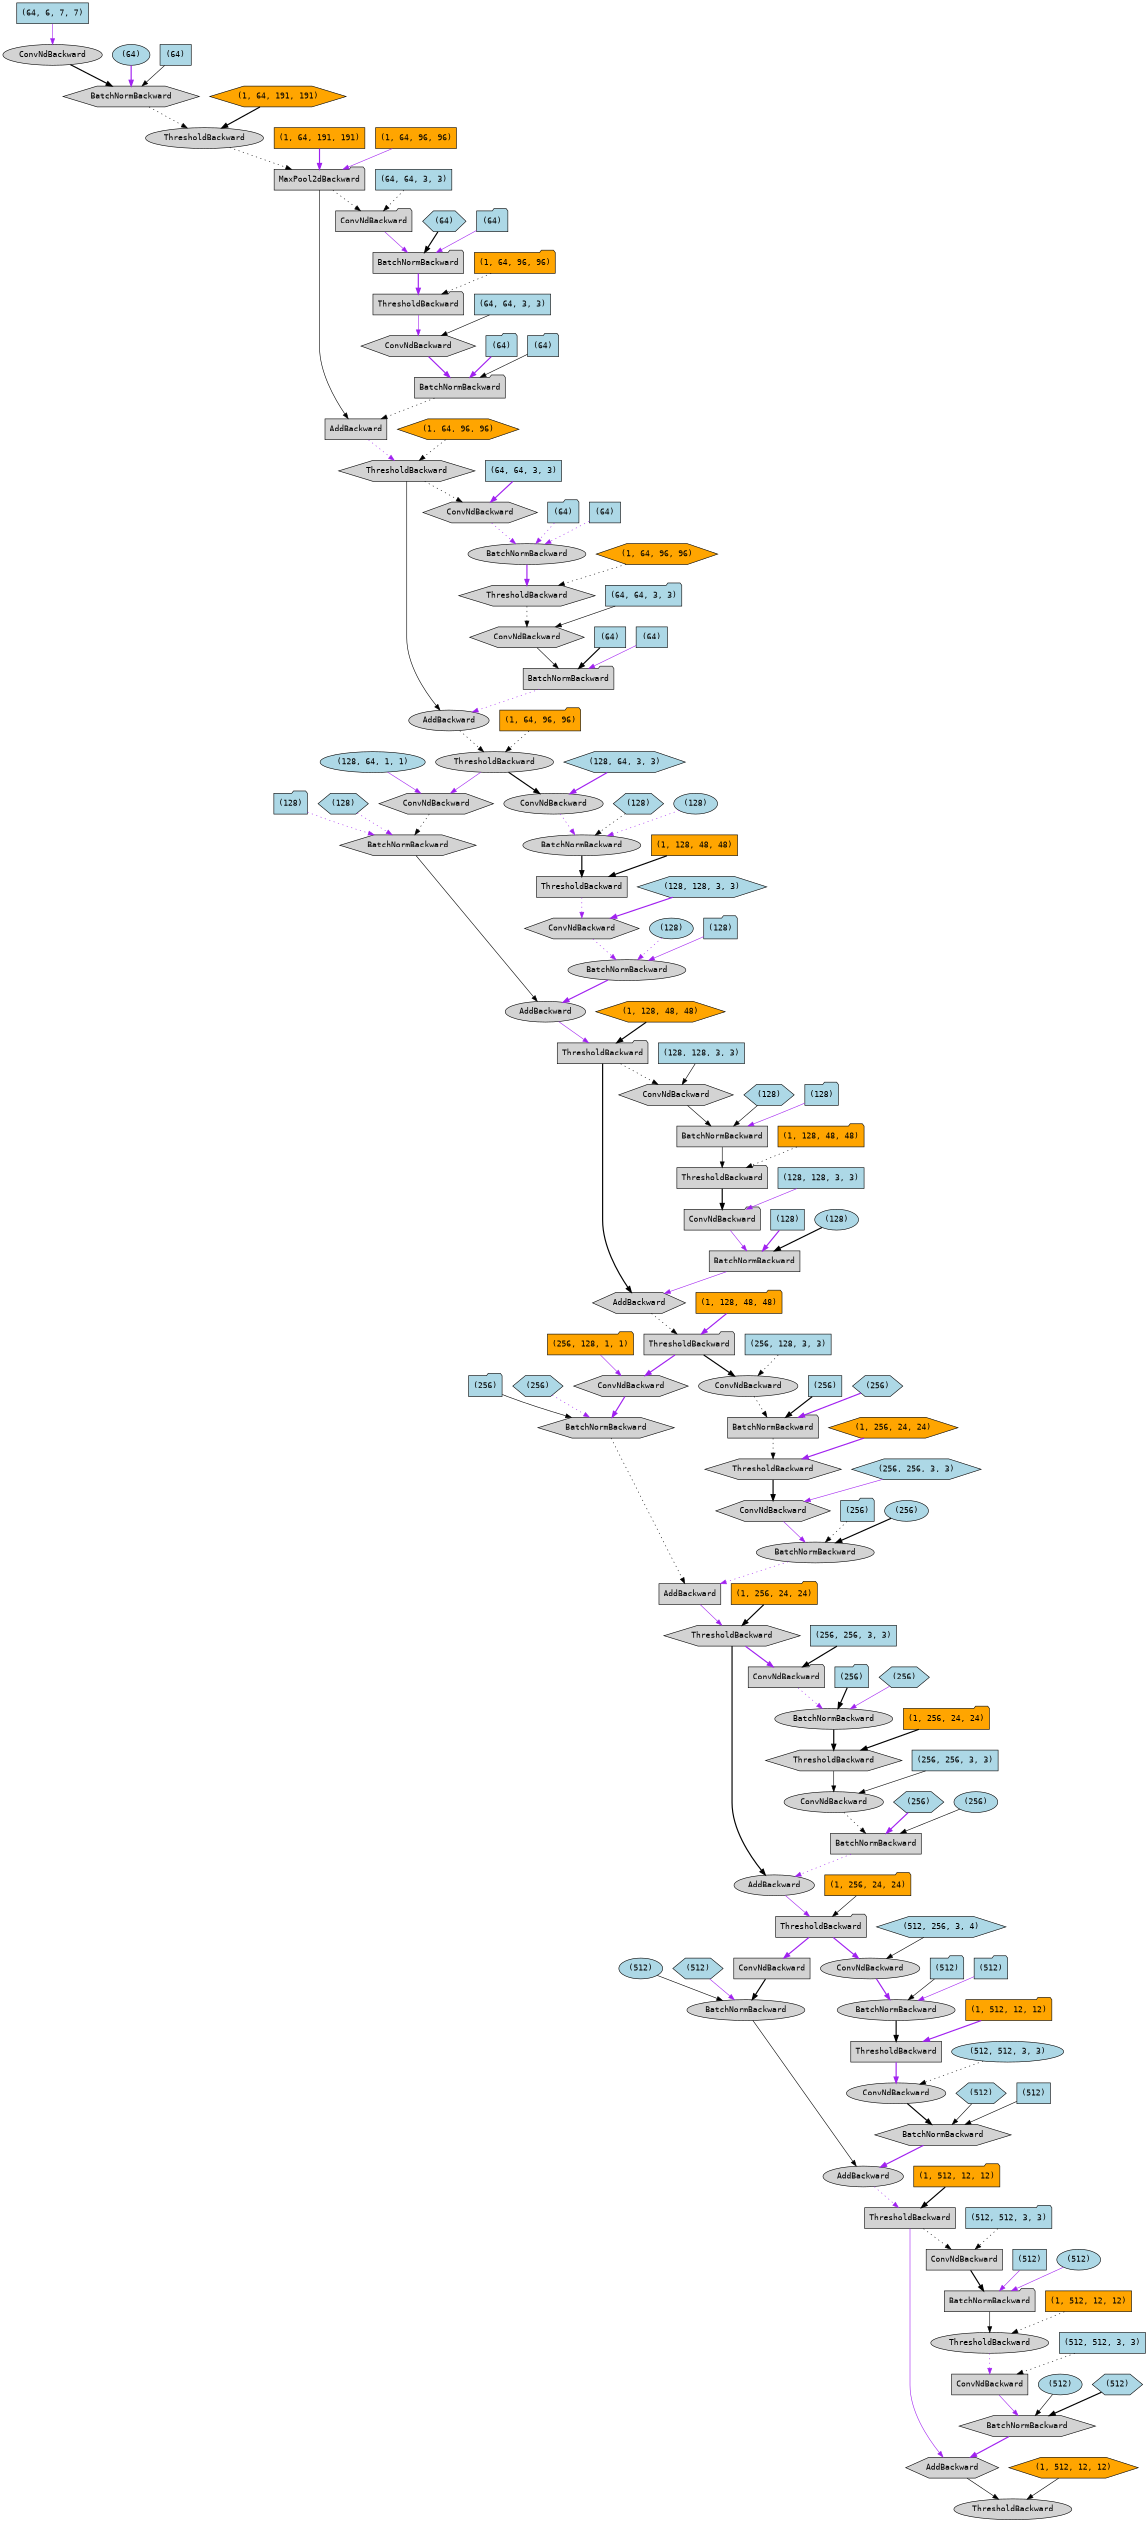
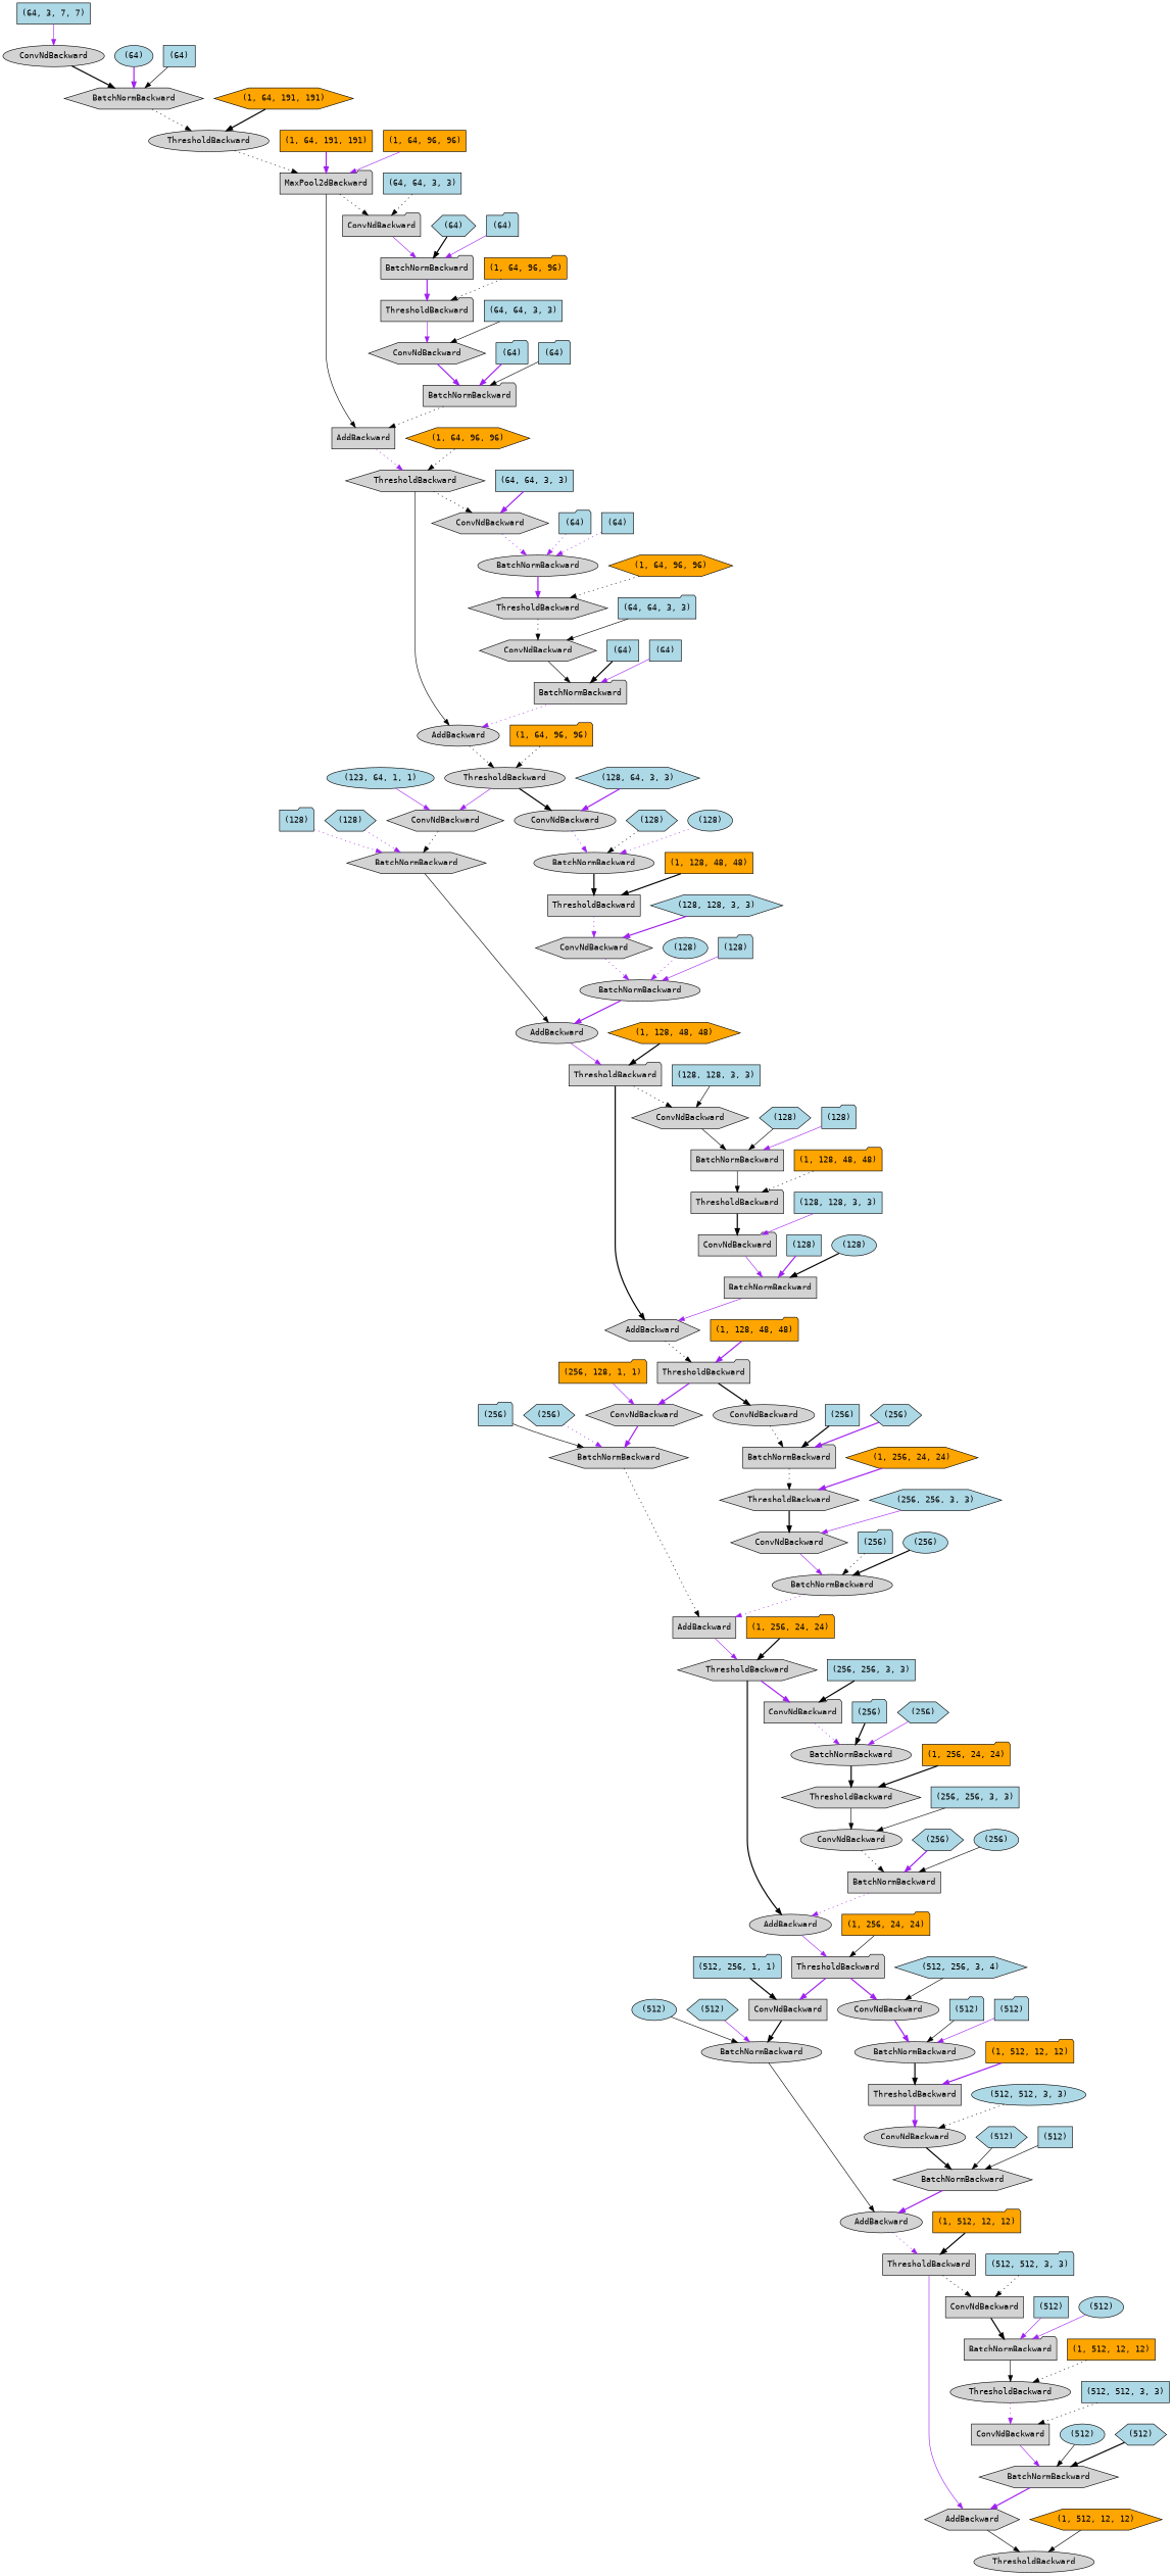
  digraph {
    fontname="DejaVu Sans Mono"
    node [fontname="DejaVu Sans Mono" shape=hexagon style=filled]
    edge [color=black fontname="DejaVu Sans Mono" style=solid]
    n1 [label=ThresholdBackward shape=ellipse]
    n2 [label=AddBackward]
    n3 [label=BatchNormBackward]
    n4 [label=ConvNdBackward shape=box]
    n5 [label=ThresholdBackward shape=ellipse]
    n6 [label=BatchNormBackward shape=folder]
    n7 [label=ConvNdBackward shape=box]
    n8 [label=ThresholdBackward shape=box]
    n9 [label=AddBackward shape=ellipse]
    n10 [label=BatchNormBackward]
    n11 [label=ConvNdBackward shape=ellipse]
    n12 [label=ThresholdBackward shape=box]
    n13 [label=BatchNormBackward shape=ellipse]
    n14 [label=ConvNdBackward shape=ellipse]
    n15 [label=ThresholdBackward shape=folder]
    n16 [label=ConvNdBackward shape=box]
    n17 [label=BatchNormBackward shape=ellipse]
    n18 [label=AddBackward shape=ellipse]
    n19 [label=BatchNormBackward shape=box]
    n20 [label=ConvNdBackward shape=ellipse]
    n21 [label=ThresholdBackward]
    n22 [label=BatchNormBackward shape=ellipse]
    n23 [label=ConvNdBackward shape=folder]
    n24 [label=ThresholdBackward]
    n25 [label=AddBackward shape=box]
    n26 [label=BatchNormBackward shape=ellipse]
    n27 [label=ConvNdBackward]
    n28 [label=ThresholdBackward]
    n29 [label=BatchNormBackward shape=folder]
    n30 [label=ConvNdBackward shape=ellipse]
    n31 [label=ThresholdBackward shape=folder]
    n32 [label=ConvNdBackward]
    n33 [label=BatchNormBackward]
    n34 [label=AddBackward]
    n35 [label=BatchNormBackward shape=box]
    n36 [label=ConvNdBackward shape=folder]
    n37 [label=ThresholdBackward shape=folder]
    n38 [label=BatchNormBackward shape=box]
    n39 [label=ConvNdBackward]
    n40 [label=ThresholdBackward shape=folder]
    n41 [label=AddBackward shape=ellipse]
    n42 [label=BatchNormBackward shape=ellipse]
    n43 [label=ConvNdBackward]
    n44 [label=ThresholdBackward shape=box]
    n45 [label=BatchNormBackward shape=ellipse]
    n46 [label=ConvNdBackward shape=ellipse]
    n47 [label=ThresholdBackward shape=ellipse]
    n48 [label=ConvNdBackward]
    n49 [label=BatchNormBackward]
    n50 [label=AddBackward shape=ellipse]
    n51 [label=BatchNormBackward shape=folder]
    n52 [label=ConvNdBackward]
    n53 [label=ThresholdBackward]
    n54 [label=BatchNormBackward shape=ellipse]
    n55 [label=ConvNdBackward]
    n56 [label=ThresholdBackward]
    n57 [label=AddBackward shape=box]
    n58 [label=BatchNormBackward shape=folder]
    n59 [label=ConvNdBackward]
    n60 [label=ThresholdBackward shape=folder]
    n61 [label=BatchNormBackward shape=folder]
    n62 [label=ConvNdBackward shape=folder]
    n63 [label=MaxPool2dBackward shape=folder]
    n64 [label=ThresholdBackward shape=ellipse]
    n65 [label=BatchNormBackward]
    n66 [label=ConvNdBackward shape=ellipse]
-   n67 [fillcolor=lightblue label="(64, 6, 7, 7)" shape=box]
+   n67 [fillcolor=lightblue label="(64, 3, 7, 7)" shape=box]
    n68 [fillcolor=lightblue label="(64)" shape=ellipse]
    n69 [fillcolor=lightblue label="(64)" shape=box]
    n70 [fillcolor=orange label="(1, 64, 191, 191)"]
    n71 [fillcolor=orange label="(1, 64, 191, 191)" shape=box]
    n72 [fillcolor=orange label="(1, 64, 96, 96)" shape=box]
    n73 [fillcolor=lightblue label="(64, 64, 3, 3)" shape=box]
    n74 [fillcolor=lightblue label="(64)"]
    n75 [fillcolor=lightblue label="(64)" shape=folder]
    n76 [fillcolor=orange label="(1, 64, 96, 96)" shape=folder]
    n77 [fillcolor=lightblue label="(64, 64, 3, 3)" shape=box]
    n78 [fillcolor=lightblue label="(64)" shape=folder]
    n79 [fillcolor=lightblue label="(64)" shape=folder]
    n80 [fillcolor=orange label="(1, 64, 96, 96)"]
    n81 [fillcolor=lightblue label="(64, 64, 3, 3)" shape=box]
    n82 [fillcolor=lightblue label="(64)" shape=folder]
    n83 [fillcolor=lightblue label="(64)" shape=box]
    n84 [fillcolor=orange label="(1, 64, 96, 96)"]
    n85 [fillcolor=lightblue label="(64, 64, 3, 3)" shape=folder]
    n86 [fillcolor=lightblue label="(64)" shape=box]
    n87 [fillcolor=lightblue label="(64)" shape=box]
    n88 [fillcolor=orange label="(1, 64, 96, 96)" shape=folder]
    n89 [fillcolor=lightblue label="(128, 64, 3, 3)"]
    n90 [fillcolor=lightblue label="(128)"]
    n91 [fillcolor=lightblue label="(128)" shape=ellipse]
    n92 [fillcolor=orange label="(1, 128, 48, 48)" shape=box]
    n93 [fillcolor=lightblue label="(128, 128, 3, 3)"]
    n94 [fillcolor=lightblue label="(128)" shape=ellipse]
    n95 [fillcolor=lightblue label="(128)" shape=folder]
-   n96 [fillcolor=lightblue label="(128, 64, 1, 1)" shape=ellipse]
+   n96 [fillcolor=lightblue label="(123, 64, 1, 1)" shape=ellipse]
    n97 [fillcolor=lightblue label="(128)" shape=folder]
    n98 [fillcolor=lightblue label="(128)"]
    n99 [fillcolor=orange label="(1, 128, 48, 48)"]
    n100 [fillcolor=lightblue label="(128, 128, 3, 3)" shape=box]
    n101 [fillcolor=lightblue label="(128)"]
    n102 [fillcolor=lightblue label="(128)" shape=folder]
    n103 [fillcolor=orange label="(1, 128, 48, 48)" shape=folder]
    n104 [fillcolor=lightblue label="(128, 128, 3, 3)" shape=box]
    n105 [fillcolor=lightblue label="(128)" shape=box]
    n106 [fillcolor=lightblue label="(128)" shape=ellipse]
    n107 [fillcolor=orange label="(1, 128, 48, 48)" shape=folder]
-   n108 [fillcolor=lightblue label="(256, 128, 3, 3)" shape=box]
    n109 [fillcolor=lightblue label="(256)" shape=box]
    n110 [fillcolor=lightblue label="(256)"]
    n111 [fillcolor=orange label="(1, 256, 24, 24)"]
    n112 [fillcolor=lightblue label="(256, 256, 3, 3)"]
    n113 [fillcolor=lightblue label="(256)" shape=folder]
    n114 [fillcolor=lightblue label="(256)" shape=ellipse]
    n115 [fillcolor=orange label="(256, 128, 1, 1)" shape=folder]
    n116 [fillcolor=lightblue label="(256)" shape=folder]
    n117 [fillcolor=lightblue label="(256)"]
    n118 [fillcolor=orange label="(1, 256, 24, 24)" shape=folder]
    n119 [fillcolor=lightblue label="(256, 256, 3, 3)" shape=box]
    n120 [fillcolor=lightblue label="(256)" shape=folder]
    n121 [fillcolor=lightblue label="(256)"]
    n122 [fillcolor=orange label="(1, 256, 24, 24)" shape=folder]
    n123 [fillcolor=lightblue label="(256, 256, 3, 3)" shape=box]
    n124 [fillcolor=lightblue label="(256)"]
    n125 [fillcolor=lightblue label="(256)" shape=ellipse]
    n126 [fillcolor=orange label="(1, 256, 24, 24)" shape=folder]
    n127 [fillcolor=lightblue label="(512, 256, 3, 4)"]
    n128 [fillcolor=lightblue label="(512)" shape=folder]
    n129 [fillcolor=lightblue label="(512)" shape=folder]
    n130 [fillcolor=orange label="(1, 512, 12, 12)" shape=folder]
    n131 [fillcolor=lightblue label="(512, 512, 3, 3)" shape=ellipse]
    n132 [fillcolor=lightblue label="(512)"]
    n133 [fillcolor=lightblue label="(512)" shape=box]
+   n134 [fillcolor=lightblue label="(512, 256, 1, 1)" shape=folder]
    n135 [fillcolor=lightblue label="(512)" shape=ellipse]
    n136 [fillcolor=lightblue label="(512)"]
    n137 [fillcolor=orange label="(1, 512, 12, 12)" shape=folder]
    n138 [fillcolor=lightblue label="(512, 512, 3, 3)" shape=folder]
    n139 [fillcolor=lightblue label="(512)" shape=box]
    n140 [fillcolor=lightblue label="(512)" shape=ellipse]
    n141 [fillcolor=orange label="(1, 512, 12, 12)" shape=box]
    n142 [fillcolor=lightblue label="(512, 512, 3, 3)" shape=box]
    n143 [fillcolor=lightblue label="(512)" shape=ellipse]
    n144 [fillcolor=lightblue label="(512)"]
    n145 [fillcolor=orange label="(1, 512, 12, 12)"]
    n2 -> n1
    n3 -> n2 [color=purple style=bold]
    n4 -> n3 [color=purple]
    n5 -> n4 [color=purple style=dotted]
    n6 -> n5
    n7 -> n6 [style=bold]
    n8 -> n2 [color=purple]
    n8 -> n7 [style=dotted]
    n9 -> n8 [color=purple style=dotted]
    n10 -> n9 [color=purple style=bold]
    n11 -> n10 [style=bold]
    n12 -> n11 [color=purple style=bold]
    n13 -> n12 [style=bold]
    n14 -> n13 [color=purple style=bold]
    n15 -> n14 [color=purple style=bold]
    n15 -> n16 [color=purple style=bold]
    n16 -> n17 [style=bold]
    n17 -> n9
    n18 -> n15 [color=purple]
    n19 -> n18 [color=purple style=dotted]
    n20 -> n19 [style=dotted]
    n21 -> n20
    n22 -> n21 [style=bold]
    n23 -> n22 [color=purple style=dotted]
    n24 -> n18 [style=bold]
    n24 -> n23 [color=purple style=bold]
    n25 -> n24 [color=purple]
    n26 -> n25 [color=purple style=dotted]
    n27 -> n26 [color=purple]
    n28 -> n27 [style=bold]
    n29 -> n28 [style=dotted]
    n30 -> n29 [style=dotted]
    n31 -> n30 [style=bold]
    n31 -> n32 [color=purple style=bold]
    n32 -> n33 [color=purple style=bold]
    n33 -> n25 [style=dotted]
    n34 -> n31 [style=dotted]
    n35 -> n34 [color=purple]
    n36 -> n35 [color=purple]
    n37 -> n36 [style=bold]
    n38 -> n37
    n39 -> n38
    n40 -> n34 [style=bold]
    n40 -> n39 [style=dotted]
    n41 -> n40 [color=purple]
    n42 -> n41 [color=purple style=bold]
    n43 -> n42 [color=purple style=dotted]
    n44 -> n43 [color=purple style=dotted]
    n45 -> n44 [style=bold]
    n46 -> n45 [color=purple style=dotted]
    n47 -> n46 [style=bold]
    n47 -> n48 [color=purple]
    n48 -> n49 [style=dotted]
    n49 -> n41
    n50 -> n47 [style=dotted]
    n51 -> n50 [color=purple style=dotted]
    n52 -> n51
    n53 -> n52 [style=dotted]
    n54 -> n53 [color=purple style=bold]
    n55 -> n54 [color=purple style=dotted]
    n56 -> n50
    n56 -> n55 [style=dotted]
    n57 -> n56 [color=purple style=dotted]
    n58 -> n57 [style=dotted]
    n59 -> n58 [color=purple style=bold]
    n60 -> n59 [color=purple]
    n61 -> n60 [color=purple style=bold]
    n62 -> n61 [color=purple]
    n63 -> n57
    n63 -> n62 [style=dotted]
    n64 -> n63 [style=dotted]
    n65 -> n64 [style=dotted]
    n66 -> n65 [style=bold]
    n67 -> n66 [color=purple]
    n68 -> n65 [color=purple style=bold]
    n69 -> n65
    n70 -> n64 [style=bold]
    n71 -> n63 [color=purple style=bold]
    n72 -> n63 [color=purple]
    n73 -> n62 [style=dotted]
    n74 -> n61 [style=bold]
    n75 -> n61 [color=purple]
    n76 -> n60 [style=dotted]
    n77 -> n59
    n78 -> n58 [color=purple style=bold]
    n79 -> n58
    n80 -> n56 [style=dotted]
    n81 -> n55 [color=purple style=bold]
    n82 -> n54 [color=purple style=dotted]
    n83 -> n54 [color=purple style=dotted]
    n84 -> n53 [style=dotted]
    n85 -> n52
    n86 -> n51 [style=bold]
    n87 -> n51 [color=purple]
    n88 -> n47 [style=dotted]
    n89 -> n46 [color=purple style=bold]
    n90 -> n45 [style=dotted]
    n91 -> n45 [color=purple style=dotted]
    n92 -> n44 [style=bold]
    n93 -> n43 [color=purple style=bold]
    n94 -> n42 [color=purple style=dotted]
    n95 -> n42 [color=purple]
    n96 -> n48 [color=purple]
    n97 -> n49 [color=purple style=dotted]
    n98 -> n49 [color=purple style=dotted]
    n99 -> n40 [style=bold]
    n100 -> n39
    n101 -> n38
    n102 -> n38 [color=purple]
    n103 -> n37 [style=dotted]
    n104 -> n36 [color=purple]
    n105 -> n35 [color=purple style=bold]
    n106 -> n35 [style=bold]
    n107 -> n31 [color=purple style=bold]
-   n108 -> n30 [style=dotted]
    n109 -> n29 [style=bold]
    n110 -> n29 [color=purple style=bold]
    n111 -> n28 [color=purple style=bold]
    n112 -> n27 [color=purple]
    n113 -> n26 [style=dotted]
    n114 -> n26 [style=bold]
    n115 -> n32 [color=purple]
    n116 -> n33
    n117 -> n33 [color=purple style=dotted]
    n118 -> n24 [style=bold]
    n119 -> n23 [style=bold]
    n120 -> n22 [style=bold]
    n121 -> n22 [color=purple]
    n122 -> n21 [style=bold]
    n123 -> n20
    n124 -> n19 [color=purple style=bold]
    n125 -> n19
    n126 -> n15
    n127 -> n14
    n128 -> n13
    n129 -> n13 [color=purple]
    n130 -> n12 [color=purple style=bold]
    n131 -> n11 [style=dotted]
    n132 -> n10
    n133 -> n10
+   n134 -> n16 [style=bold]
    n135 -> n17
    n136 -> n17 [color=purple]
    n137 -> n8 [style=bold]
    n138 -> n7 [style=dotted]
    n139 -> n6 [color=purple]
    n140 -> n6 [color=purple]
    n141 -> n5 [style=dotted]
    n142 -> n4 [style=dotted]
    n143 -> n3
    n144 -> n3 [style=bold]
    n145 -> n1
  }
